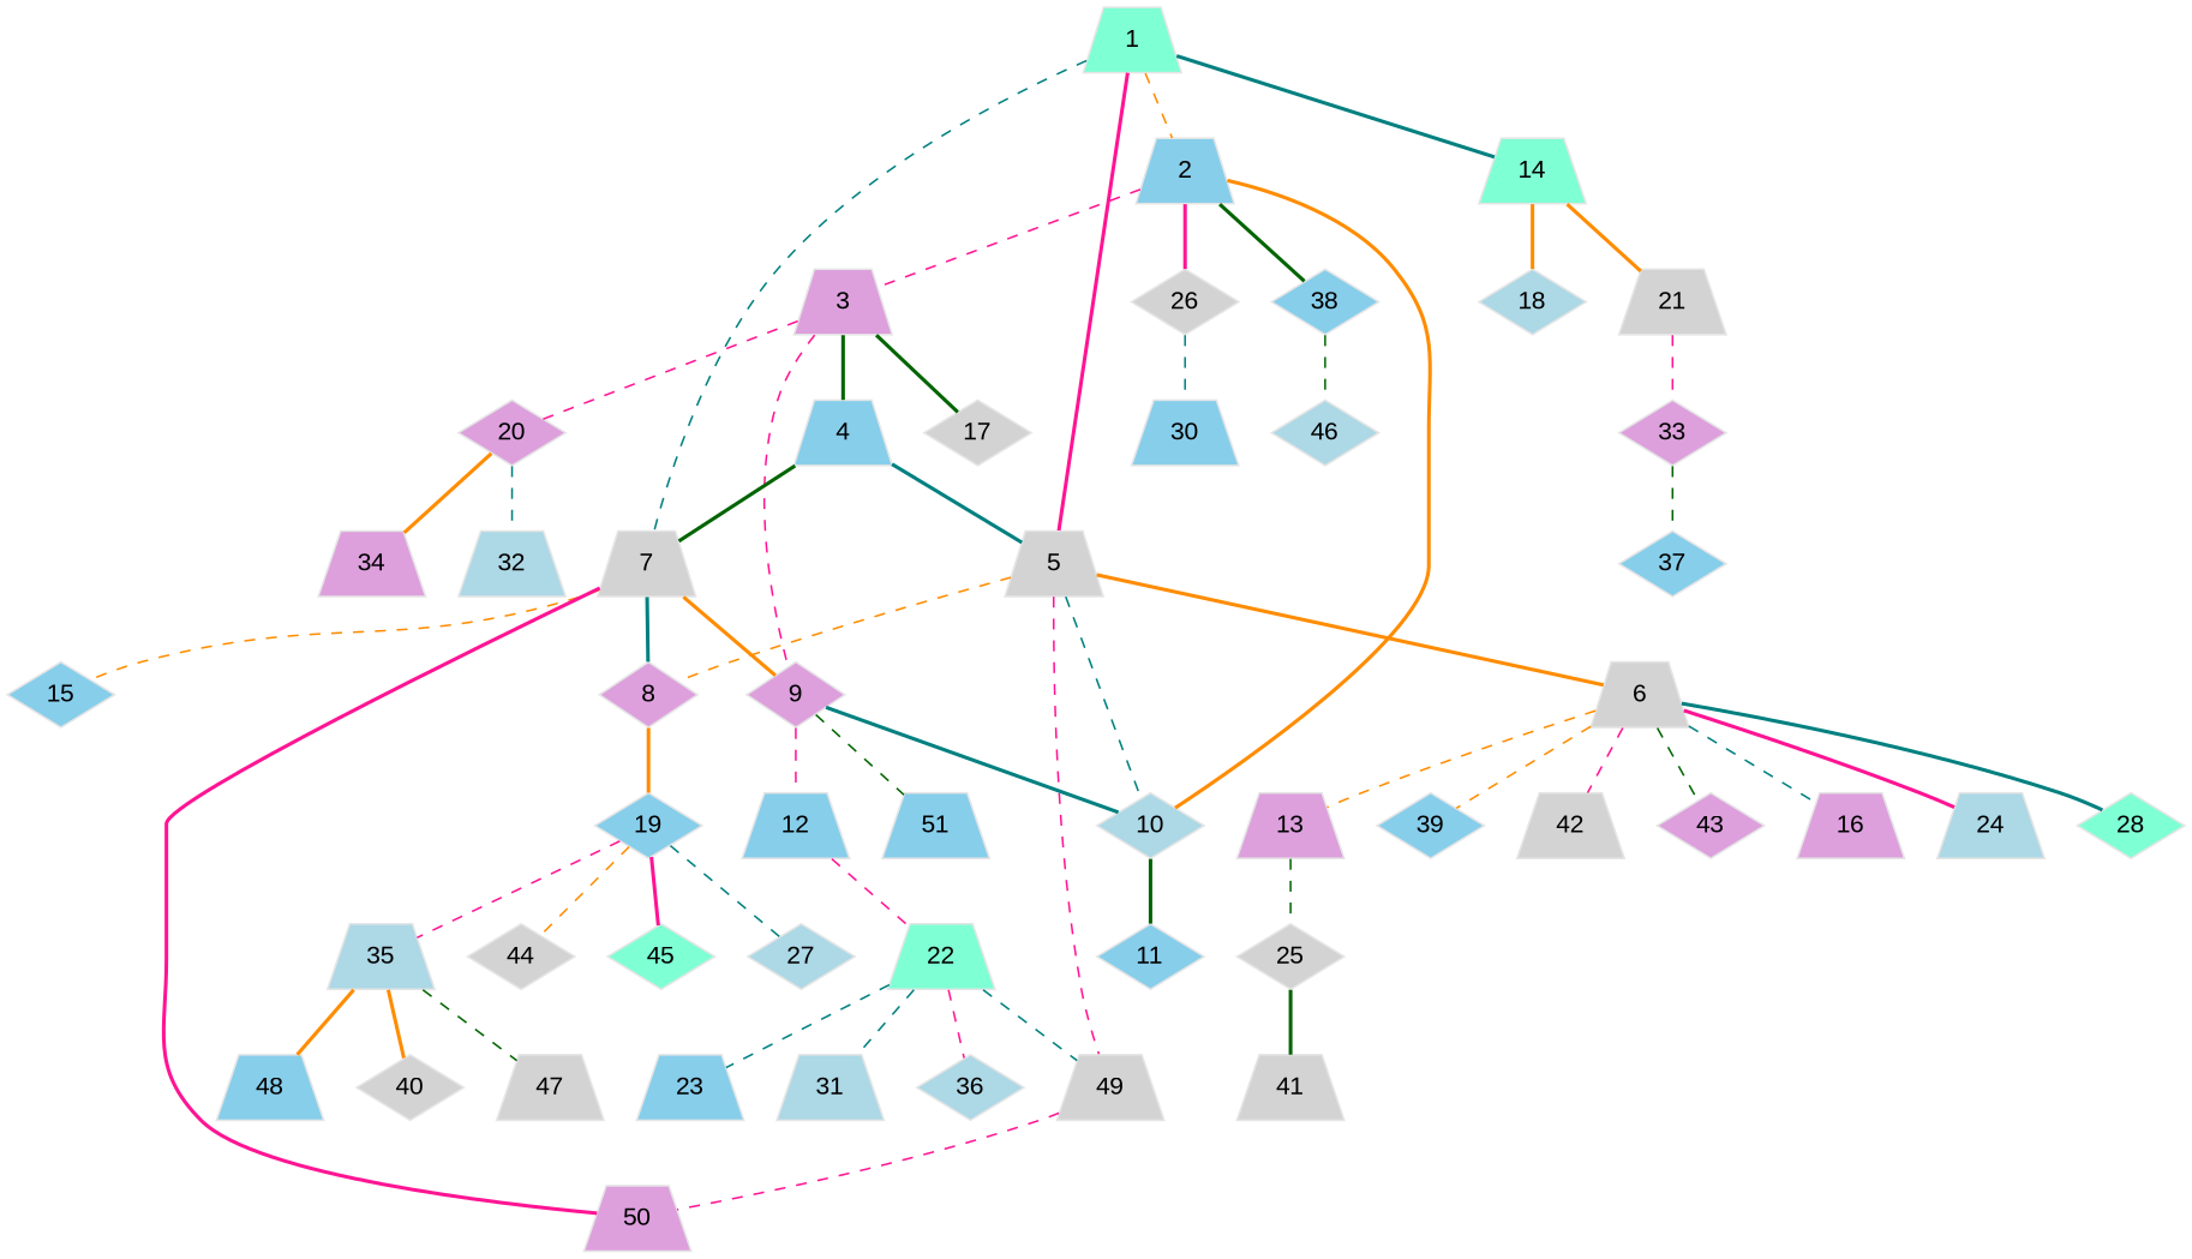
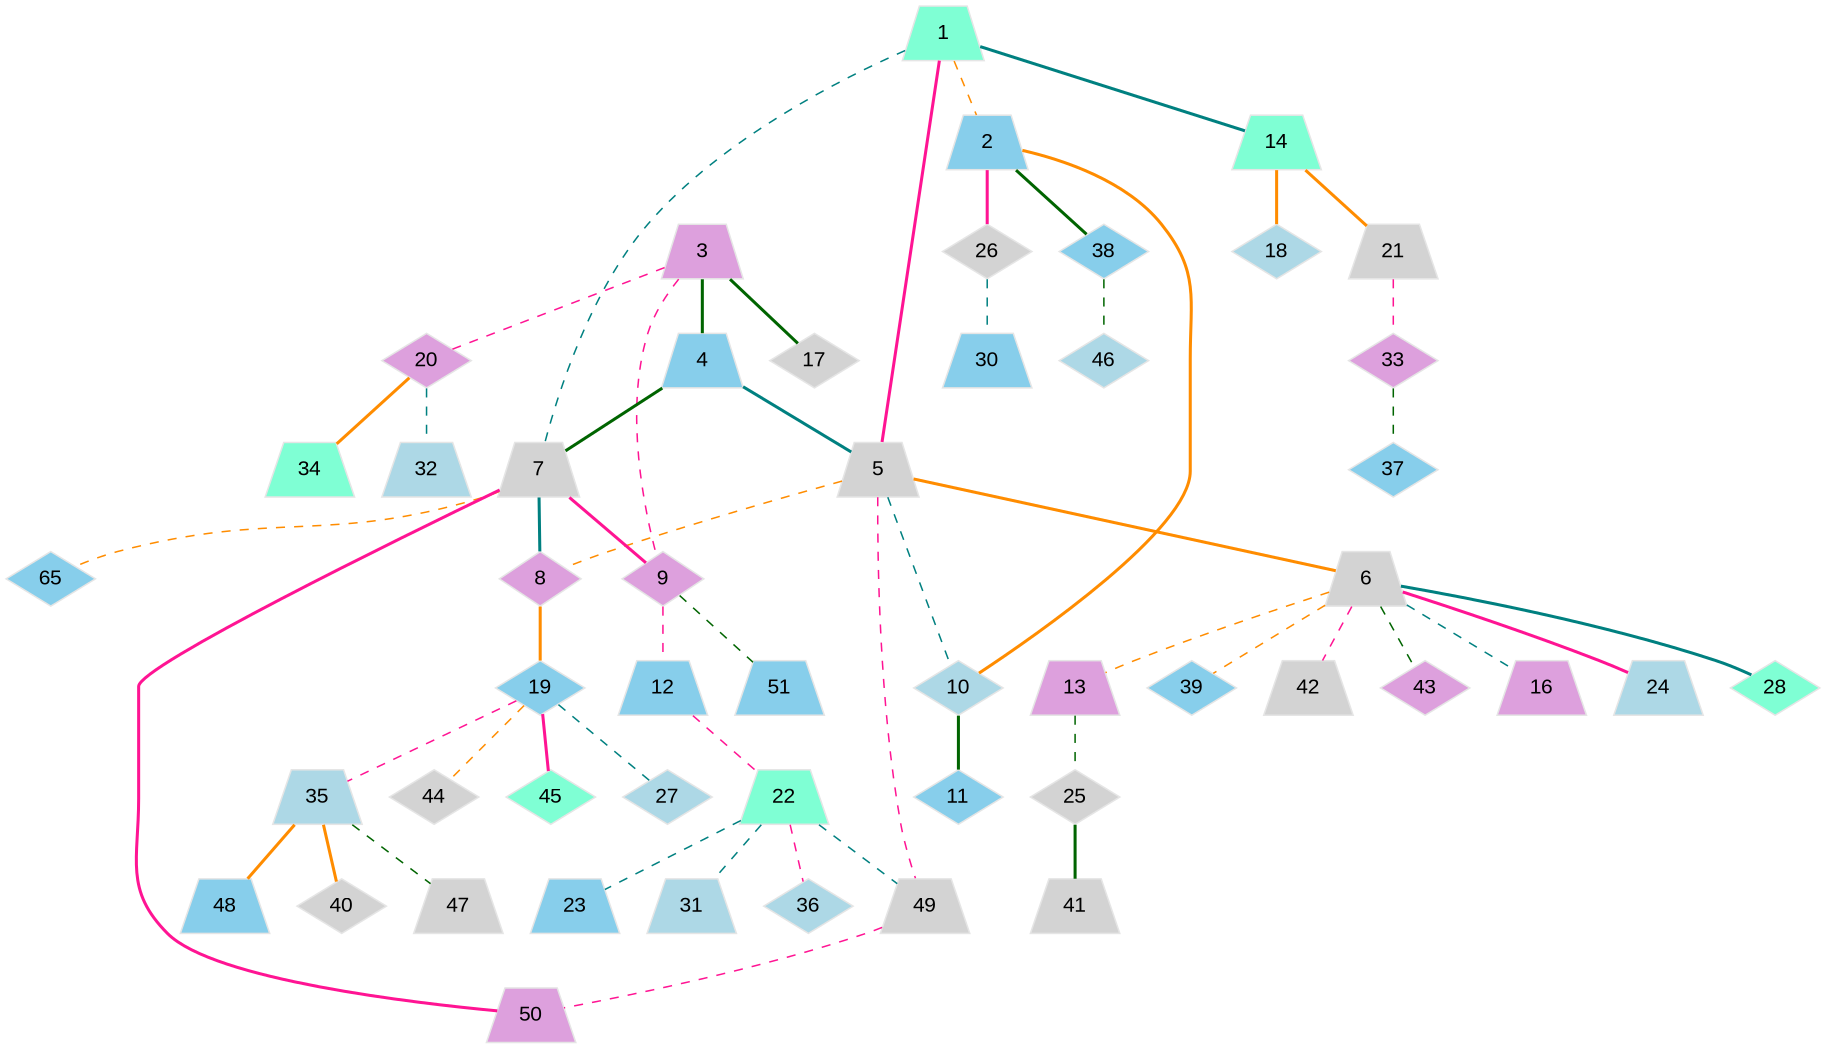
  graph {
    fontname="Liberation Sans"
    node [color=gray90 fillcolor=skyblue fontname="Liberation Sans" shape=trapezium style=filled]
    edge [color=deeppink fontname="Liberation Sans" style=dashed]
    1 [fillcolor=aquamarine]
    2
    5 [fillcolor=lightgrey]
    7 [fillcolor=lightgrey]
    14 [fillcolor=aquamarine]
    3 [fillcolor=plum]
    10 [fillcolor=lightblue shape=diamond]
    26 [fillcolor=lightgrey shape=diamond]
    38 [shape=diamond]
    6 [fillcolor=lightgrey]
    8 [fillcolor=plum shape=diamond]
    49 [fillcolor=lightgrey]
    9 [fillcolor=plum shape=diamond]
-   15 [shape=diamond]
+   15 [shape=diamond label=65]
    50 [fillcolor=plum]
    18 [fillcolor=lightblue shape=diamond]
    21 [fillcolor=lightgrey]
    4
    17 [fillcolor=lightgrey shape=diamond]
    20 [fillcolor=plum shape=diamond]
    11 [shape=diamond]
    30
    46 [fillcolor=lightblue shape=diamond]
    12
    51
    32 [fillcolor=lightblue]
-   34 [fillcolor=plum]
+   34 [fillcolor=aquamarine]
    13 [fillcolor=plum]
    16 [fillcolor=plum]
    24 [fillcolor=lightblue]
    28 [fillcolor=aquamarine shape=diamond]
    39 [shape=diamond]
    42 [fillcolor=lightgrey]
    43 [fillcolor=plum shape=diamond]
    19 [shape=diamond]
    25 [fillcolor=lightgrey shape=diamond]
    27 [fillcolor=lightblue shape=diamond]
    35 [fillcolor=lightblue]
    44 [fillcolor=lightgrey shape=diamond]
    45 [fillcolor=aquamarine shape=diamond]
    22 [fillcolor=aquamarine]
    23
    31 [fillcolor=lightblue]
    36 [fillcolor=lightblue shape=diamond]
    41 [fillcolor=lightgrey]
    33 [fillcolor=plum shape=diamond]
    40 [fillcolor=lightgrey shape=diamond]
    47 [fillcolor=lightgrey]
    48
    37 [shape=diamond]
    1 -- 2 [color=darkorange]
    1 -- 5 [style=bold]
    1 -- 7 [color=teal]
    1 -- 14 [color=teal style=bold]
-   2 -- 3
    2 -- 10 [color=darkorange style=bold]
    2 -- 26 [style=bold]
    2 -- 38 [color=darkgreen style=bold]
    5 -- 10 [color=teal]
    5 -- 6 [color=darkorange style=bold]
    5 -- 8 [color=darkorange]
    5 -- 49
    7 -- 8 [color=teal style=bold]
-   7 -- 9 [color=darkorange style=bold]
+   7 -- 9 [style=bold]
    7 -- 15 [color=darkorange]
    7 -- 50 [style=bold]
    14 -- 18 [color=darkorange style=bold]
    14 -- 21 [color=darkorange style=bold]
    3 -- 9
    3 -- 4 [color=darkgreen style=bold]
    3 -- 17 [color=darkgreen style=bold]
    3 -- 20
    10 -- 11 [color=darkgreen style=bold]
    26 -- 30 [color=teal]
    38 -- 46 [color=darkgreen]
    6 -- 13 [color=darkorange]
    6 -- 16 [color=teal]
    6 -- 24 [style=bold]
    6 -- 28 [color=teal style=bold]
    6 -- 39 [color=darkorange]
    6 -- 42
    6 -- 43 [color=darkgreen]
    8 -- 19 [color=darkorange style=bold]
    49 -- 50
-   9 -- 10 [color=teal style=bold]
    9 -- 12
    9 -- 51 [color=darkgreen]
    21 -- 33
    4 -- 5 [color=teal style=bold]
    4 -- 7 [color=darkgreen style=bold]
    20 -- 32 [color=teal]
    20 -- 34 [color=darkorange style=bold]
    12 -- 22
    13 -- 25 [color=darkgreen]
    19 -- 27 [color=teal]
    19 -- 35
    19 -- 44 [color=darkorange]
    19 -- 45 [style=bold]
    25 -- 41 [color=darkgreen style=bold]
    35 -- 40 [color=darkorange style=bold]
    35 -- 47 [color=darkgreen]
    35 -- 48 [color=darkorange style=bold]
    22 -- 49 [color=teal]
    22 -- 23 [color=teal]
    22 -- 31 [color=teal]
    22 -- 36
    33 -- 37 [color=darkgreen]
  }
